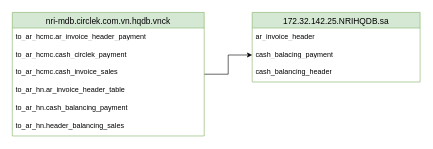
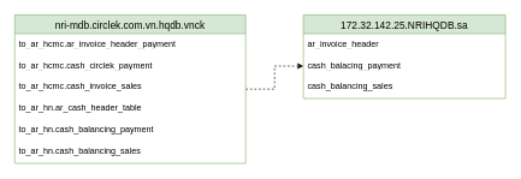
  <mxCell id="0" />
  <mxCell id="1" parent="0" />
- <mxCell id="2" style="edgeStyle=orthogonalEdgeStyle;rounded=0;orthogonalLoop=1;jettySize=auto;html=1;entryX=0;entryY=0.5;entryDx=0;entryDy=0;" parent="1" source="3" target="12" edge="1"><mxGeometry relative="1" as="geometry" /></mxCell>
+ <mxCell id="2" style="edgeStyle=orthogonalEdgeStyle;rounded=0;orthogonalLoop=1;jettySize=auto;html=1;entryX=0;entryY=0.5;entryDx=0;entryDy=0;dashed=1;" parent="1" source="3" target="12" edge="1"><mxGeometry relative="1" as="geometry" /></mxCell>
  <mxCell id="3" value="nri-mdb.circlek.com.vn.hqdb.vnck" style="swimlane;fontStyle=0;childLayout=stackLayout;horizontal=1;startSize=26;horizontalStack=0;resizeParent=1;resizeParentMax=0;resizeLast=0;collapsible=1;marginBottom=0;align=center;fontSize=14;fillColor=#d5e8d4;strokeColor=#82b366;" parent="1" vertex="1"><mxGeometry x="20" y="20" width="320" height="206" as="geometry"><mxRectangle x="40" y="40" width="60" height="30" as="alternateBounds" /></mxGeometry></mxCell>
  <mxCell id="4" value="to_ar_hcmc.ar_invoice_header_payment" style="text;strokeColor=none;fillColor=none;spacingLeft=4;spacingRight=4;overflow=hidden;rotatable=0;points=[[0,0.5],[1,0.5]];portConstraint=eastwest;fontSize=12;whiteSpace=wrap;html=1;" parent="3" vertex="1"><mxGeometry y="26" width="320" height="30" as="geometry" /></mxCell>
  <mxCell id="5" value="to_ar_hcmc.cash_circlek_payment&amp;nbsp;" style="text;strokeColor=none;fillColor=none;spacingLeft=4;spacingRight=4;overflow=hidden;rotatable=0;points=[[0,0.5],[1,0.5]];portConstraint=eastwest;fontSize=12;whiteSpace=wrap;html=1;" parent="3" vertex="1"><mxGeometry y="56" width="320" height="30" as="geometry" /></mxCell>
  <mxCell id="6" value="to_ar_hcmc.cash_invoice_sales&amp;nbsp;" style="text;strokeColor=none;fillColor=none;spacingLeft=4;spacingRight=4;overflow=hidden;rotatable=0;points=[[0,0.5],[1,0.5]];portConstraint=eastwest;fontSize=12;whiteSpace=wrap;html=1;" parent="3" vertex="1"><mxGeometry y="86" width="320" height="30" as="geometry" /></mxCell>
- <mxCell id="7" value="to_ar_hn.ar_invoice_header_table&amp;nbsp;" style="text;strokeColor=none;fillColor=none;spacingLeft=4;spacingRight=4;overflow=hidden;rotatable=0;points=[[0,0.5],[1,0.5]];portConstraint=eastwest;fontSize=12;whiteSpace=wrap;html=1;" parent="3" vertex="1"><mxGeometry y="116" width="320" height="30" as="geometry" /></mxCell>
+ <mxCell id="7" value="to_ar_hn.ar_cash_header_table&amp;nbsp;" style="text;strokeColor=none;fillColor=none;spacingLeft=4;spacingRight=4;overflow=hidden;rotatable=0;points=[[0,0.5],[1,0.5]];portConstraint=eastwest;fontSize=12;whiteSpace=wrap;html=1;" parent="3" vertex="1"><mxGeometry y="116" width="320" height="30" as="geometry" /></mxCell>
  <mxCell id="8" value="to_ar_hn.cash_balancing_payment&amp;nbsp;" style="text;strokeColor=none;fillColor=none;spacingLeft=4;spacingRight=4;overflow=hidden;rotatable=0;points=[[0,0.5],[1,0.5]];portConstraint=eastwest;fontSize=12;whiteSpace=wrap;html=1;" parent="3" vertex="1"><mxGeometry y="146" width="320" height="30" as="geometry" /></mxCell>
- <mxCell id="9" value="to_ar_hn.header_balancing_sales&amp;nbsp;" style="text;strokeColor=none;fillColor=none;spacingLeft=4;spacingRight=4;overflow=hidden;rotatable=0;points=[[0,0.5],[1,0.5]];portConstraint=eastwest;fontSize=12;whiteSpace=wrap;html=1;" parent="3" vertex="1"><mxGeometry y="176" width="320" height="30" as="geometry" /></mxCell>
+ <mxCell id="9" value="to_ar_hn.cash_balancing_sales&amp;nbsp;" style="text;strokeColor=none;fillColor=none;spacingLeft=4;spacingRight=4;overflow=hidden;rotatable=0;points=[[0,0.5],[1,0.5]];portConstraint=eastwest;fontSize=12;whiteSpace=wrap;html=1;" parent="3" vertex="1"><mxGeometry y="176" width="320" height="30" as="geometry" /></mxCell>
  <mxCell id="10" value="172.32.142.25.NRIHQDB.sa" style="swimlane;fontStyle=0;childLayout=stackLayout;horizontal=1;startSize=26;horizontalStack=0;resizeParent=1;resizeParentMax=0;resizeLast=0;collapsible=1;marginBottom=0;align=center;fontSize=14;fillColor=#d5e8d4;strokeColor=#82b366;" parent="1" vertex="1"><mxGeometry x="420" y="20" width="280" height="116" as="geometry"><mxRectangle x="620" y="30" width="220" height="30" as="alternateBounds" /></mxGeometry></mxCell>
  <mxCell id="11" value="ar_invoice_header" style="text;strokeColor=none;fillColor=none;spacingLeft=4;spacingRight=4;overflow=hidden;rotatable=0;points=[[0,0.5],[1,0.5]];portConstraint=eastwest;fontSize=12;whiteSpace=wrap;html=1;" parent="10" vertex="1"><mxGeometry y="26" width="280" height="30" as="geometry" /></mxCell>
  <mxCell id="12" value="cash_balacing_payment" style="text;strokeColor=none;fillColor=none;spacingLeft=4;spacingRight=4;overflow=hidden;rotatable=0;points=[[0,0.5],[1,0.5]];portConstraint=eastwest;fontSize=12;whiteSpace=wrap;html=1;" parent="10" vertex="1"><mxGeometry y="56" width="280" height="30" as="geometry" /></mxCell>
- <mxCell id="13" value="cash_balancing_header" style="text;strokeColor=none;fillColor=none;spacingLeft=4;spacingRight=4;overflow=hidden;rotatable=0;points=[[0,0.5],[1,0.5]];portConstraint=eastwest;fontSize=12;whiteSpace=wrap;html=1;" parent="10" vertex="1"><mxGeometry y="86" width="280" height="30" as="geometry" /></mxCell>
+ <mxCell id="13" value="cash_balancing_sales" style="text;strokeColor=none;fillColor=none;spacingLeft=4;spacingRight=4;overflow=hidden;rotatable=0;points=[[0,0.5],[1,0.5]];portConstraint=eastwest;fontSize=12;whiteSpace=wrap;html=1;" parent="10" vertex="1"><mxGeometry y="86" width="280" height="30" as="geometry" /></mxCell>
